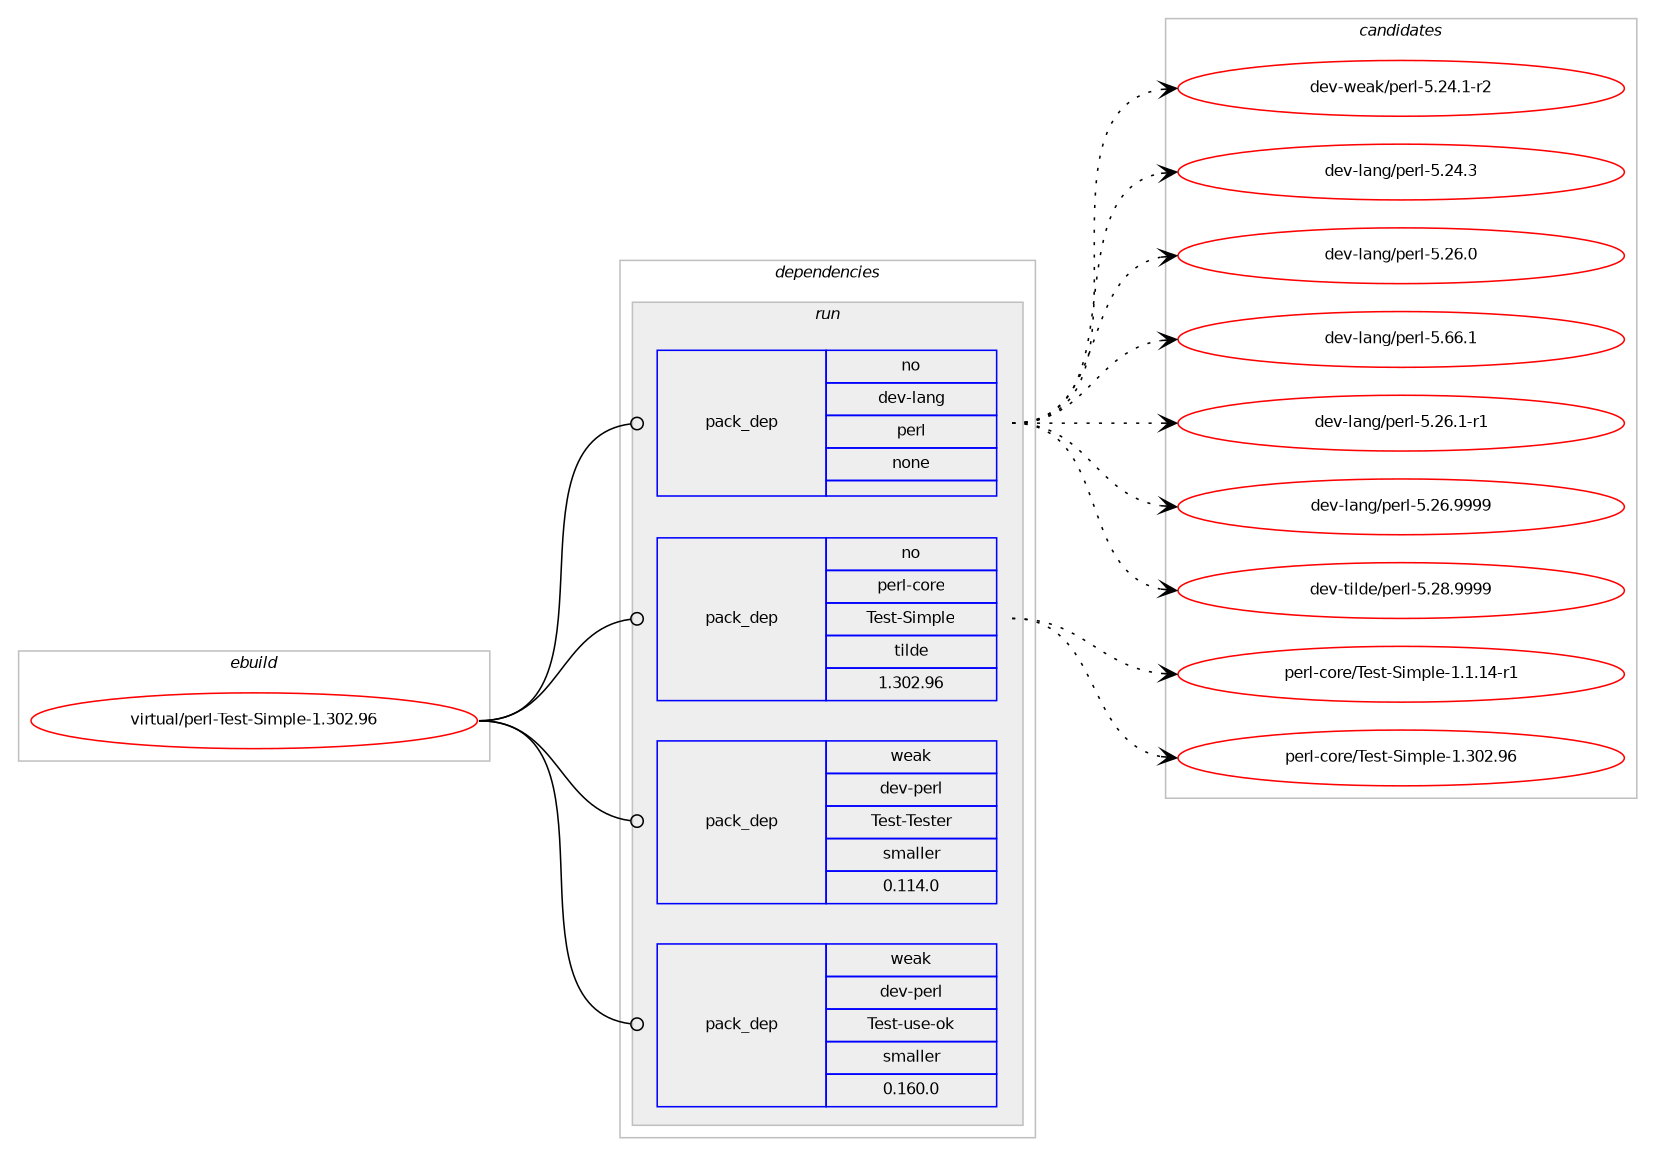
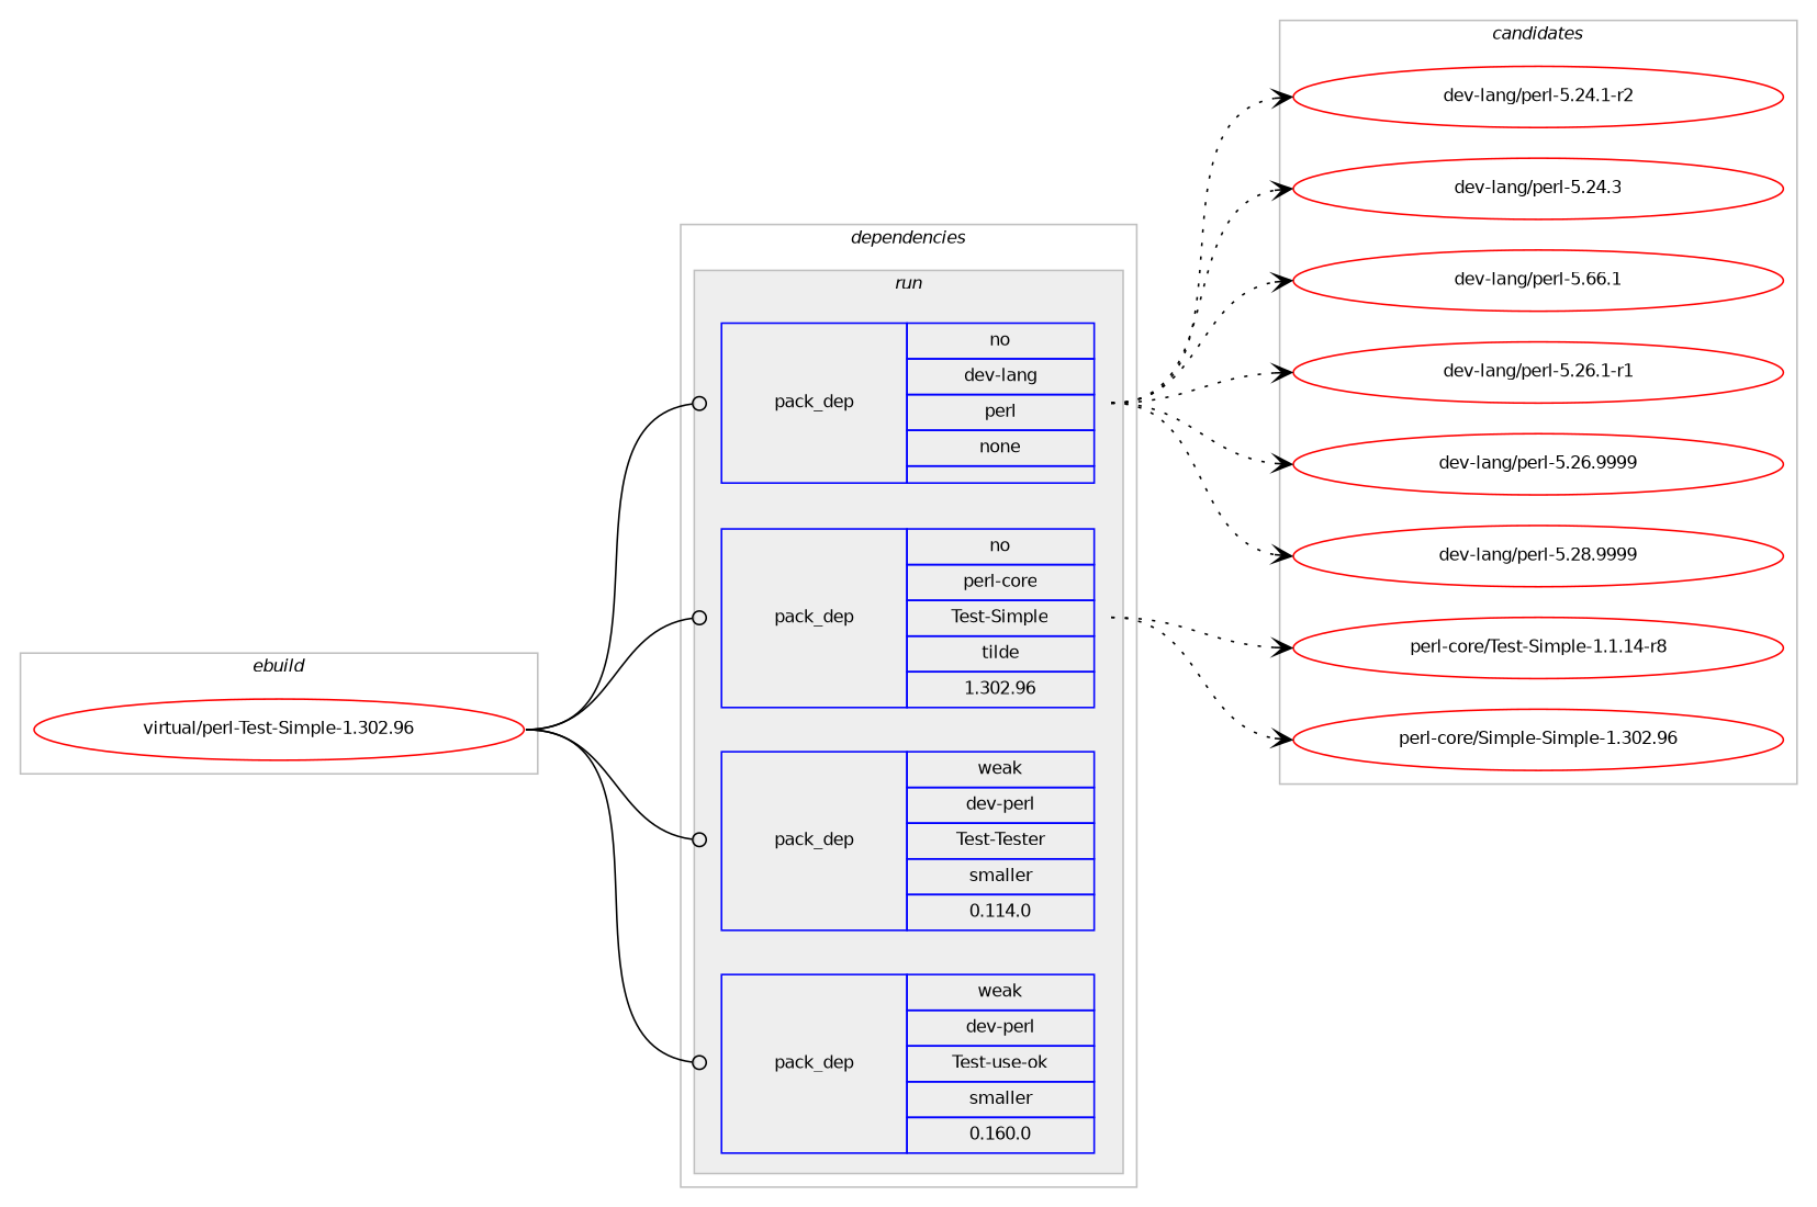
  digraph {
    compound=true
    concentrate=true
    fontname=Helvetica
    fontsize=10
    newrank=true
    rankdir=LR
    ranksep=1.5
    node [color=red fontname=Helvetica fontsize=10]
    edge [arrowhead=vee headport=w style=dotted tailport=e weight=100]
    n1 [label="virtual/perl-Test-Simple-1.302.96" width=4]
    n2 [color=blue label=<<TABLE BORDER="0" CELLBORDER="1" CELLSPACING="0" CELLPADDING="4" WIDTH="220"><TR><TD ROWSPAN="6" CELLPADDING="30">pack_dep</TD></TR><TR><TD WIDTH="110">no</TD></TR><TR><TD>dev-lang</TD></TR><TR><TD>perl</TD></TR><TR><TD>none</TD></TR><TR><TD></TD></TR></TABLE>> shape=none]
    n3 [color=blue label=<<TABLE BORDER="0" CELLBORDER="1" CELLSPACING="0" CELLPADDING="4" WIDTH="220"><TR><TD ROWSPAN="6" CELLPADDING="30">pack_dep</TD></TR><TR><TD WIDTH="110">no</TD></TR><TR><TD>perl-core</TD></TR><TR><TD>Test-Simple</TD></TR><TR><TD>tilde</TD></TR><TR><TD>1.302.96</TD></TR></TABLE>> shape=none]
    n4 [color=blue label=<<TABLE BORDER="0" CELLBORDER="1" CELLSPACING="0" CELLPADDING="4" WIDTH="220"><TR><TD ROWSPAN="6" CELLPADDING="30">pack_dep</TD></TR><TR><TD WIDTH="110">weak</TD></TR><TR><TD>dev-perl</TD></TR><TR><TD>Test-Tester</TD></TR><TR><TD>smaller</TD></TR><TR><TD>0.114.0</TD></TR></TABLE>> shape=none]
    n5 [color=blue label=<<TABLE BORDER="0" CELLBORDER="1" CELLSPACING="0" CELLPADDING="4" WIDTH="220"><TR><TD ROWSPAN="6" CELLPADDING="30">pack_dep</TD></TR><TR><TD WIDTH="110">weak</TD></TR><TR><TD>dev-perl</TD></TR><TR><TD>Test-use-ok</TD></TR><TR><TD>smaller</TD></TR><TR><TD>0.160.0</TD></TR></TABLE>> shape=none]
-   n6 [label="dev-weak/perl-5.24.1-r2" width=4]
+   n6 [label="dev-lang/perl-5.24.1-r2" width=4]
    n7 [label="dev-lang/perl-5.24.3" width=4]
-   n8 [label="dev-lang/perl-5.26.0" width=4]
    n9 [label="dev-lang/perl-5.66.1" width=4]
    n10 [label="dev-lang/perl-5.26.1-r1" width=4]
    n11 [label="dev-lang/perl-5.26.9999" width=4]
-   n12 [label="dev-tilde/perl-5.28.9999" width=4]
-   n13 [label="perl-core/Test-Simple-1.1.14-r1" width=4]
-   n14 [label="perl-core/Test-Simple-1.302.96" width=4]
+   n12 [label="dev-lang/perl-5.28.9999" width=4]
+   n13 [label="perl-core/Test-Simple-1.1.14-r8" width=4]
+   n14 [label="perl-core/Simple-Simple-1.302.96" width=4]
    subgraph cluster_1 {
      color=gray
      label=<<i>ebuild</i>>
      rank=same
      n1
    }
    subgraph cluster_2 {
      color=gray
      label=<<i>dependencies</i>>
      subgraph cluster_3 {
        color=gray
        fillcolor="#eeeeee"
        label=<<i>compile</i>>
        style=filled
      }
      subgraph cluster_4 {
        color=gray
        fillcolor="#eeeeee"
        label=<<i>compile and run</i>>
        style=filled
      }
      subgraph cluster_5 {
        color=gray
        fillcolor="#eeeeee"
        label=<<i>run</i>>
        style=filled
        subgraph sub_6 {
          color=gray
          fillcolor="#eeeeee"
          label=<<i>run</i>>
          style=filled
          n2
        }
        subgraph sub_7 {
          color=gray
          fillcolor="#eeeeee"
          label=<<i>run</i>>
          style=filled
          n3
        }
        subgraph sub_8 {
          color=gray
          fillcolor="#eeeeee"
          label=<<i>run</i>>
          style=filled
          n4
        }
        subgraph sub_9 {
          color=gray
          fillcolor="#eeeeee"
          label=<<i>run</i>>
          style=filled
          n5
        }
      }
    }
    subgraph cluster_10 {
      color=gray
      label=<<i>candidates</i>>
      rank=same
      subgraph sub_11 {
        color=black
        label=<<i>candidates</i>>
        nodesep=1
        rank=same
        n6
        n7
-       n8
        n9
        n10
        n11
        n12
      }
      subgraph sub_12 {
        color=black
        label=<<i>candidates</i>>
        nodesep=1
        rank=same
        n13
        n14
      }
      subgraph sub_13 {
        color=black
        label=<<i>candidates</i>>
        nodesep=1
        rank=same
      }
      subgraph sub_14 {
        color=black
        label=<<i>candidates</i>>
        nodesep=1
        rank=same
      }
    }
    n1 -> n2 [arrowhead=odot style=solid weight=20]
    n1 -> n3 [arrowhead=odot style=solid weight=20]
    n1 -> n4 [arrowhead=odot style=solid weight=20]
    n1 -> n5 [arrowhead=odot style=solid weight=20]
    n2 -> n6
    n2 -> n7
-   n2 -> n8
    n2 -> n9
    n2 -> n10
    n2 -> n11
    n2 -> n12
    n3 -> n13
    n3 -> n14
  }
